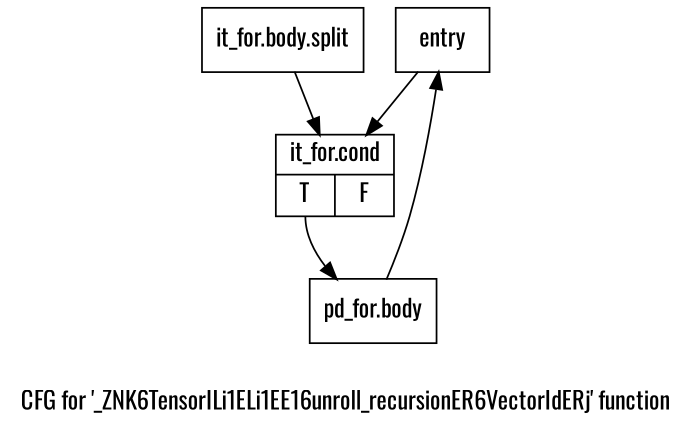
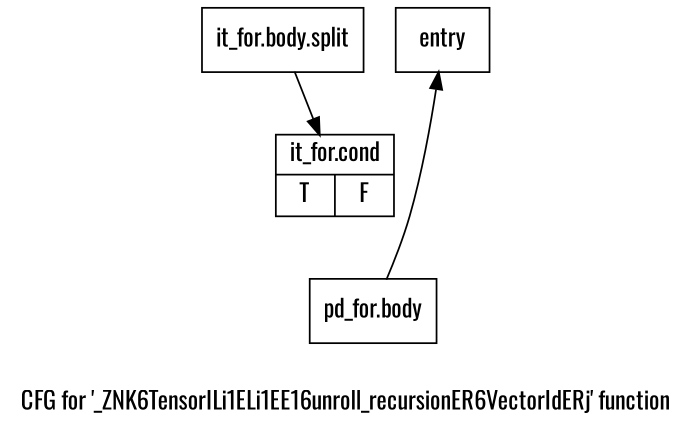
  digraph {
    fontname=Oswald
    label="CFG for '_ZNK6TensorILi1ELi1EE16unroll_recursionER6VectorIdERj' function"
    node [fontname=Oswald shape=record]
    edge [fontname=Oswald]
    n1 [label="{entry}"]
    n2 [label="{it_for.cond|{<s0>T|<s1>F}}"]
    n3 [label="{pd_for.body}"]
    n4 [label="{it_for.body.split}"]
-   n1 -> n2
-   n2 -> n3 [tailport=s0]
    n3 -> n1
    n4 -> n2
  }
